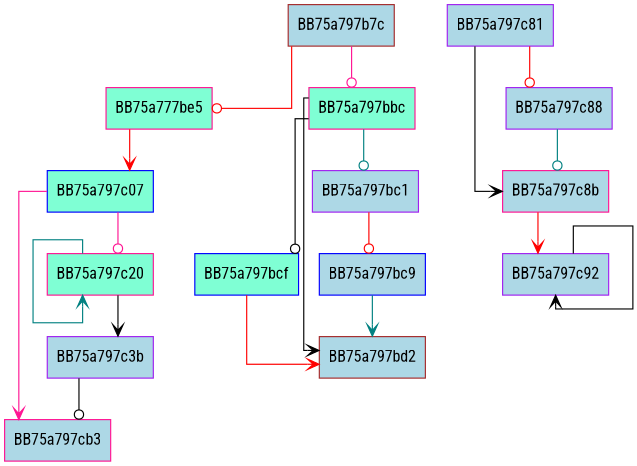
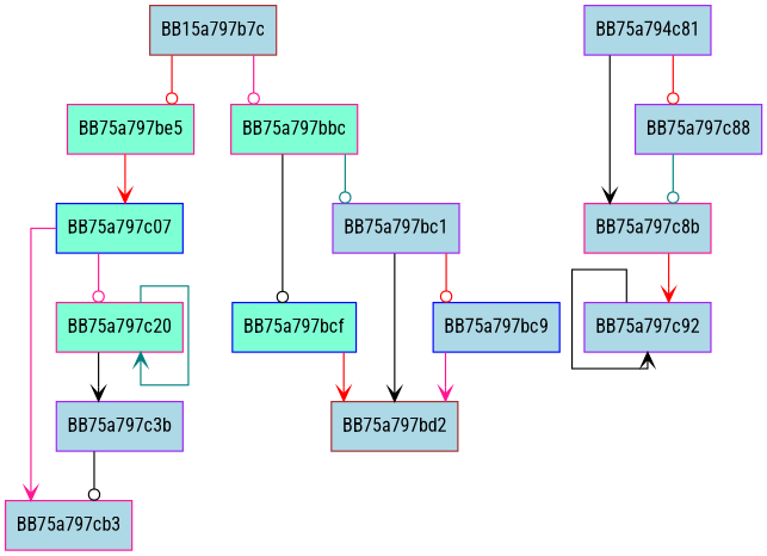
  digraph {
    fontname="Roboto Condensed"
    splines=ortho
    node [color=deeppink fillcolor=lightblue fontname="Roboto Condensed" shape=box style=filled]
    edge [arrowhead=vee color=red fontname="Roboto Condensed"]
-   BB75a797b7c [color=brown]
-   BB75a797be5 [fillcolor=aquamarine label=BB75a777be5]
+   BB75a797b7c [color=brown label=BB15a797b7c]
+   BB75a797be5 [fillcolor=aquamarine]
    BB75a797bbc [fillcolor=aquamarine]
    BB75a797c07 [color=blue fillcolor=aquamarine]
    BB75a797bcf [color=blue fillcolor=aquamarine]
    BB75a797bc1 [color=purple]
    BB75a797cb3
    BB75a797c20 [fillcolor=aquamarine]
    BB75a797bd2 [color=brown]
    BB75a797bc9 [color=blue]
    BB75a797c8b
    BB75a797c88 [color=purple]
-   BB75a797c81 [color=purple]
+   BB75a797c81 [color=purple label=BB75a794c81]
    BB75a797c3b [color=purple]
    BB75a797c92 [color=purple]
    BB75a797b7c -> BB75a797be5 [arrowhead=odot]
    BB75a797b7c -> BB75a797bbc [arrowhead=odot color=deeppink]
    BB75a797be5 -> BB75a797c07
    BB75a797bbc -> BB75a797bcf [arrowhead=odot color=black]
    BB75a797bbc -> BB75a797bc1 [arrowhead=odot color=teal]
    BB75a797c07 -> BB75a797cb3 [color=deeppink]
    BB75a797c07 -> BB75a797c20 [arrowhead=odot color=deeppink]
    BB75a797bcf -> BB75a797bd2
-   BB75a797bbc -> BB75a797bd2 [color=black]
+   BB75a797bc1 -> BB75a797bd2 [color=black]
    BB75a797bc1 -> BB75a797bc9 [arrowhead=odot]
    BB75a797c20 -> BB75a797c20 [color=teal]
    BB75a797c20 -> BB75a797c3b [color=black]
-   BB75a797bc9 -> BB75a797bd2 [color=teal]
+   BB75a797bc9 -> BB75a797bd2 [color=deeppink]
    BB75a797c8b -> BB75a797c92
    BB75a797c88 -> BB75a797c8b [arrowhead=odot color=teal]
    BB75a797c81 -> BB75a797c8b [color=black]
    BB75a797c81 -> BB75a797c88 [arrowhead=odot]
    BB75a797c3b -> BB75a797cb3 [arrowhead=odot color=black]
    BB75a797c92 -> BB75a797c92 [color=black]
  }
